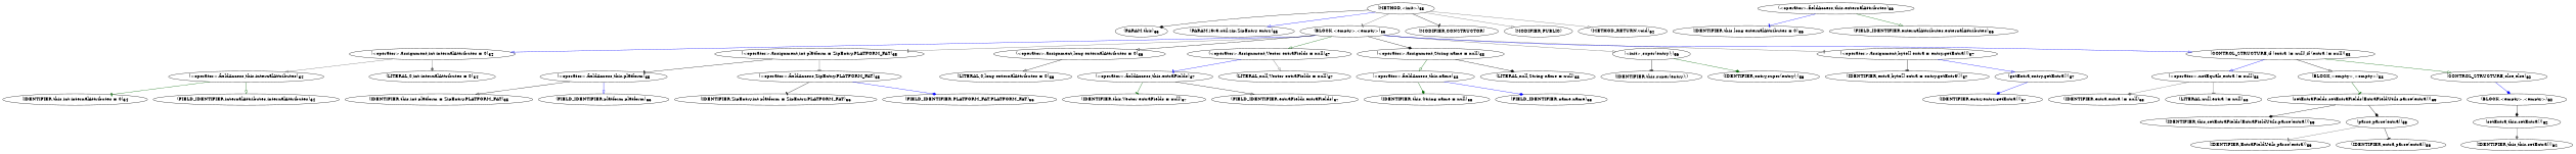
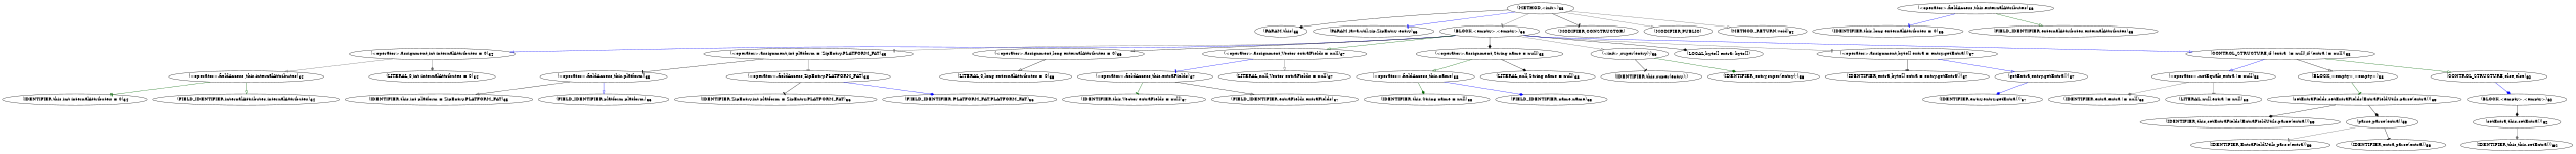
  digraph {
    fontname="DejaVu Serif"
    node [fontname="DejaVu Serif"]
    edge [arrowhead=onormal color=black fontname="DejaVu Serif"]
    n1 [label=<(METHOD,&lt;init&gt;)<SUB>55</SUB>>]
    n2 [label=<(PARAM,this)<SUB>55</SUB>>]
    n3 [label=<(PARAM,java.util.zip.ZipEntry entry)<SUB>55</SUB>>]
    n4 [label=<(BLOCK,&lt;empty&gt;,&lt;empty&gt;)<SUB>55</SUB>>]
    n5 [label=<(MODIFIER,CONSTRUCTOR)>]
    n6 [label=<(MODIFIER,PUBLIC)>]
    n7 [label=<(METHOD_RETURN,void)<SUB>64</SUB>>]
    n8 [label=<(&lt;operator&gt;.assignment,int internalAttributes = 0)<SUB>34</SUB>>]
    n9 [label=<(&lt;operator&gt;.assignment,int platform = ZipEntry.PLATFORM_FAT)<SUB>35</SUB>>]
    n10 [label=<(&lt;operator&gt;.assignment,long externalAttributes = 0)<SUB>36</SUB>>]
    n11 [label=<(&lt;operator&gt;.assignment,Vector extraFields = null)<SUB>37</SUB>>]
    n12 [label=<(&lt;operator&gt;.assignment,String name = null)<SUB>38</SUB>>]
    n13 [label=<(&lt;init&gt;,super(entry);)<SUB>56</SUB>>]
+   n14 [label=<(LOCAL,byte[] extra: byte[])>]
    n15 [label=<(&lt;operator&gt;.assignment,byte[] extra = entry.getExtra())<SUB>57</SUB>>]
    n16 [label=<(CONTROL_STRUCTURE,if (extra != null),if (extra != null))<SUB>58</SUB>>]
    n17 [label=<(&lt;operator&gt;.fieldAccess,this.internalAttributes)<SUB>34</SUB>>]
    n18 [label=<(LITERAL,0,int internalAttributes = 0)<SUB>34</SUB>>]
    n19 [label=<(&lt;operator&gt;.fieldAccess,this.platform)<SUB>35</SUB>>]
    n20 [label=<(&lt;operator&gt;.fieldAccess,ZipEntry.PLATFORM_FAT)<SUB>35</SUB>>]
    n21 [label=<(LITERAL,0,long externalAttributes = 0)<SUB>36</SUB>>]
    n22 [label=<(&lt;operator&gt;.fieldAccess,this.extraFields)<SUB>37</SUB>>]
    n23 [label=<(LITERAL,null,Vector extraFields = null)<SUB>37</SUB>>]
    n24 [label=<(&lt;operator&gt;.fieldAccess,this.name)<SUB>38</SUB>>]
    n25 [label=<(LITERAL,null,String name = null)<SUB>38</SUB>>]
    n26 [label=<(IDENTIFIER,this,super(entry);)>]
    n27 [label=<(IDENTIFIER,entry,super(entry);)<SUB>56</SUB>>]
    n28 [label=<(IDENTIFIER,extra,byte[] extra = entry.getExtra())<SUB>57</SUB>>]
    n29 [label=<(getExtra,entry.getExtra())<SUB>57</SUB>>]
    n30 [label=<(&lt;operator&gt;.notEquals,extra != null)<SUB>58</SUB>>]
    n31 [label=<(BLOCK,&lt;empty&gt;,&lt;empty&gt;)<SUB>58</SUB>>]
    n32 [label=<(CONTROL_STRUCTURE,else,else)<SUB>60</SUB>>]
    n33 [label=<(IDENTIFIER,this,int internalAttributes = 0)<SUB>34</SUB>>]
    n34 [label=<(FIELD_IDENTIFIER,internalAttributes,internalAttributes)<SUB>34</SUB>>]
    n35 [label=<(IDENTIFIER,this,int platform = ZipEntry.PLATFORM_FAT)<SUB>35</SUB>>]
    n36 [label=<(FIELD_IDENTIFIER,platform,platform)<SUB>35</SUB>>]
    n37 [label=<(IDENTIFIER,ZipEntry,int platform = ZipEntry.PLATFORM_FAT)<SUB>35</SUB>>]
    n38 [label=<(FIELD_IDENTIFIER,PLATFORM_FAT,PLATFORM_FAT)<SUB>35</SUB>>]
    n39 [label=<(&lt;operator&gt;.fieldAccess,this.externalAttributes)<SUB>36</SUB>>]
    n40 [label=<(IDENTIFIER,this,long externalAttributes = 0)<SUB>36</SUB>>]
    n41 [label=<(FIELD_IDENTIFIER,externalAttributes,externalAttributes)<SUB>36</SUB>>]
    n42 [label=<(IDENTIFIER,this,Vector extraFields = null)<SUB>37</SUB>>]
    n43 [label=<(FIELD_IDENTIFIER,extraFields,extraFields)<SUB>37</SUB>>]
    n44 [label=<(IDENTIFIER,this,String name = null)<SUB>38</SUB>>]
    n45 [label=<(FIELD_IDENTIFIER,name,name)<SUB>38</SUB>>]
    n46 [label=<(IDENTIFIER,entry,entry.getExtra())<SUB>57</SUB>>]
    n47 [label=<(IDENTIFIER,extra,extra != null)<SUB>58</SUB>>]
    n48 [label=<(LITERAL,null,extra != null)<SUB>58</SUB>>]
    n49 [label=<(setExtraFields,setExtraFields(ExtraFieldUtils.parse(extra)))<SUB>59</SUB>>]
    n50 [label=<(BLOCK,&lt;empty&gt;,&lt;empty&gt;)<SUB>60</SUB>>]
    n51 [label=<(IDENTIFIER,this,setExtraFields(ExtraFieldUtils.parse(extra)))<SUB>59</SUB>>]
    n52 [label=<(parse,parse(extra))<SUB>59</SUB>>]
    n53 [label=<(IDENTIFIER,ExtraFieldUtils,parse(extra))<SUB>59</SUB>>]
    n54 [label=<(IDENTIFIER,extra,parse(extra))<SUB>59</SUB>>]
    n55 [label=<(setExtra,this.setExtra())<SUB>62</SUB>>]
    n56 [label=<(IDENTIFIER,this,this.setExtra())<SUB>62</SUB>>]
    n1 -> n2 [arrowhead=diamond]
-   n1 -> n3 [color=blue]
+   n1 -> n3 [arrowhead=tee color=blue]
    n1 -> n4 [arrowhead=tee color=gray40]
    n1 -> n5 [arrowhead=tee]
    n1 -> n6 [color=gray40]
    n1 -> n7 [color=gray40]
    n4 -> n8 [color=blue]
    n4 -> n9 [arrowhead=tee color=gray40]
    n4 -> n10
    n4 -> n11 [color=darkgreen]
    n4 -> n12 [arrowhead=diamond]
    n4 -> n13 [color=gray40]
+   n4 -> n14 [arrowhead=diamond]
    n4 -> n15 [arrowhead=tee color=gray40]
    n4 -> n16 [color=blue]
    n8 -> n17 [color=gray40]
    n8 -> n18 [arrowhead=diamond color=gray40]
    n9 -> n19 [arrowhead=tee]
    n9 -> n20 [arrowhead=tee color=gray40]
    n10 -> n21
    n11 -> n22 [arrowhead=tee color=blue]
    n11 -> n23 [color=gray40]
    n12 -> n24 [color=darkgreen]
    n12 -> n25 [arrowhead=diamond]
    n13 -> n26 [arrowhead=tee]
    n13 -> n27 [arrowhead=diamond color=darkgreen]
    n15 -> n28 [arrowhead=tee]
    n15 -> n29 [color=blue]
    n16 -> n30 [color=blue]
    n16 -> n31
    n16 -> n32 [color=darkgreen]
    n17 -> n33 [arrowhead=tee color=darkgreen]
    n17 -> n34 [color=darkgreen]
    n19 -> n35
    n19 -> n36 [color=blue]
    n20 -> n37 [arrowhead=tee]
    n20 -> n38 [arrowhead=diamond color=blue]
    n22 -> n42 [arrowhead=tee color=darkgreen]
    n22 -> n43
    n24 -> n44 [arrowhead=diamond color=darkgreen]
    n24 -> n45 [arrowhead=diamond color=blue]
    n29 -> n46 [arrowhead=diamond color=blue]
    n30 -> n47 [arrowhead=diamond color=gray40]
    n30 -> n48 [arrowhead=tee color=gray40]
    n31 -> n49 [arrowhead=tee color=darkgreen]
    n32 -> n50 [arrowhead=diamond color=blue]
    n39 -> n40 [arrowhead=tee color=blue]
    n39 -> n41 [color=darkgreen]
    n49 -> n51 [arrowhead=diamond]
    n49 -> n52 [arrowhead=diamond]
    n50 -> n55 [arrowhead=diamond]
    n52 -> n53 [arrowhead=tee color=gray40]
    n52 -> n54 [arrowhead=tee]
    n55 -> n56 [arrowhead=diamond color=gray40]
  }
